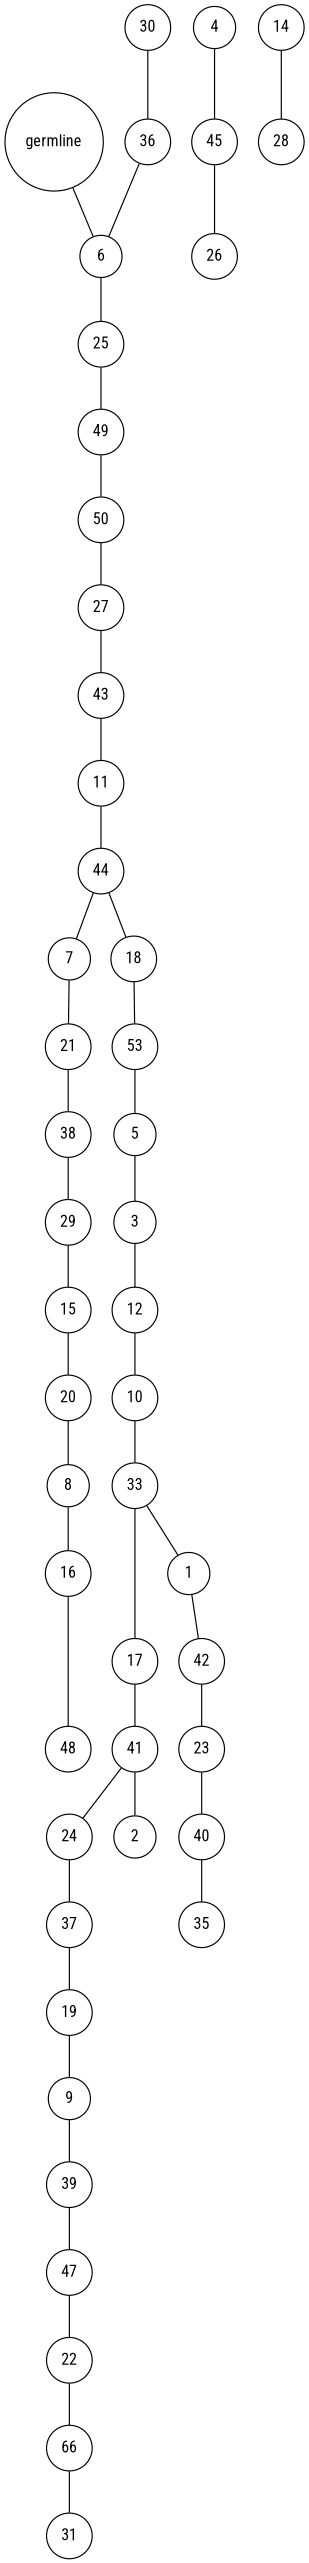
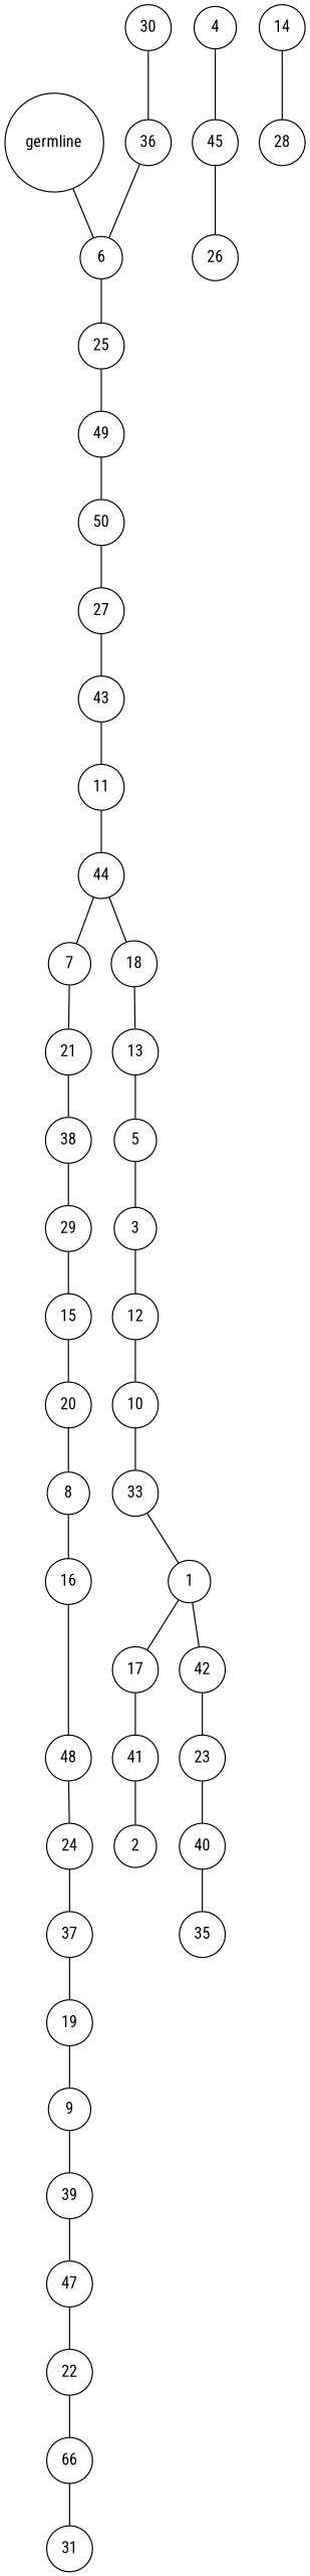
  graph {
    fontname="Roboto Condensed"
    rankdir=UD
    splines=line
    node [fontname="Roboto Condensed" shape=circle]
    edge [fontname="Roboto Condensed"]
    n1 [label=germline]
    n2 [label=6]
    n3 [label=30]
    n4 [label=36]
    n5 [label=25]
    n6 [label=49]
    n7 [label=50]
    n8 [label=27]
    n9 [label=43]
    n10 [label=11]
    n11 [label=44]
    n12 [label=7]
    n13 [label=18]
    n14 [label=21]
-   n15 [label=53]
+   n15 [label=13]
    n16 [label=38]
    n17 [label=29]
    n18 [label=15]
    n19 [label=20]
    n20 [label=8]
    n21 [label=16]
    n22 [label=48]
    n23 [label=24]
    n24 [label=37]
    n25 [label=19]
    n26 [label=9]
    n27 [label=39]
    n28 [label=47]
    n29 [label=22]
    n30 [label=66]
    n31 [label=31]
    n32 [label=5]
    n33 [label=3]
    n34 [label=12]
    n35 [label=10]
    n36 [label=33]
    n37 [label=17]
    n38 [label=1]
    n39 [label=41]
    n40 [label=42]
    n41 [label=2]
    n42 [label=4]
    n43 [label=45]
    n44 [label=26]
    n45 [label=23]
    n46 [label=40]
    n47 [label=35]
    n48 [label=14]
    n49 [label=28]
    n1 -- n2
    n2 -- n5
    n3 -- n4
    n4 -- n2
    n5 -- n6
    n6 -- n7
    n7 -- n8
    n8 -- n9
    n9 -- n10
    n10 -- n11
    n11 -- n12
    n11 -- n13
    n12 -- n14
    n13 -- n15
    n14 -- n16
    n15 -- n32
    n16 -- n17
    n17 -- n18
    n18 -- n19
    n19 -- n20
    n20 -- n21
    n21 -- n22
-   n39 -- n23
+   n22 -- n23
    n23 -- n24
    n24 -- n25
    n25 -- n26
    n26 -- n27
    n27 -- n28
    n28 -- n29
    n29 -- n30
    n30 -- n31
    n32 -- n33
    n33 -- n34
    n34 -- n35
    n35 -- n36
-   n36 -- n37
+   n38 -- n37
    n36 -- n38
    n37 -- n39
    n38 -- n40
    n39 -- n41
    n40 -- n45
    n42 -- n43
    n43 -- n44
    n45 -- n46
    n46 -- n47
    n48 -- n49
  }
